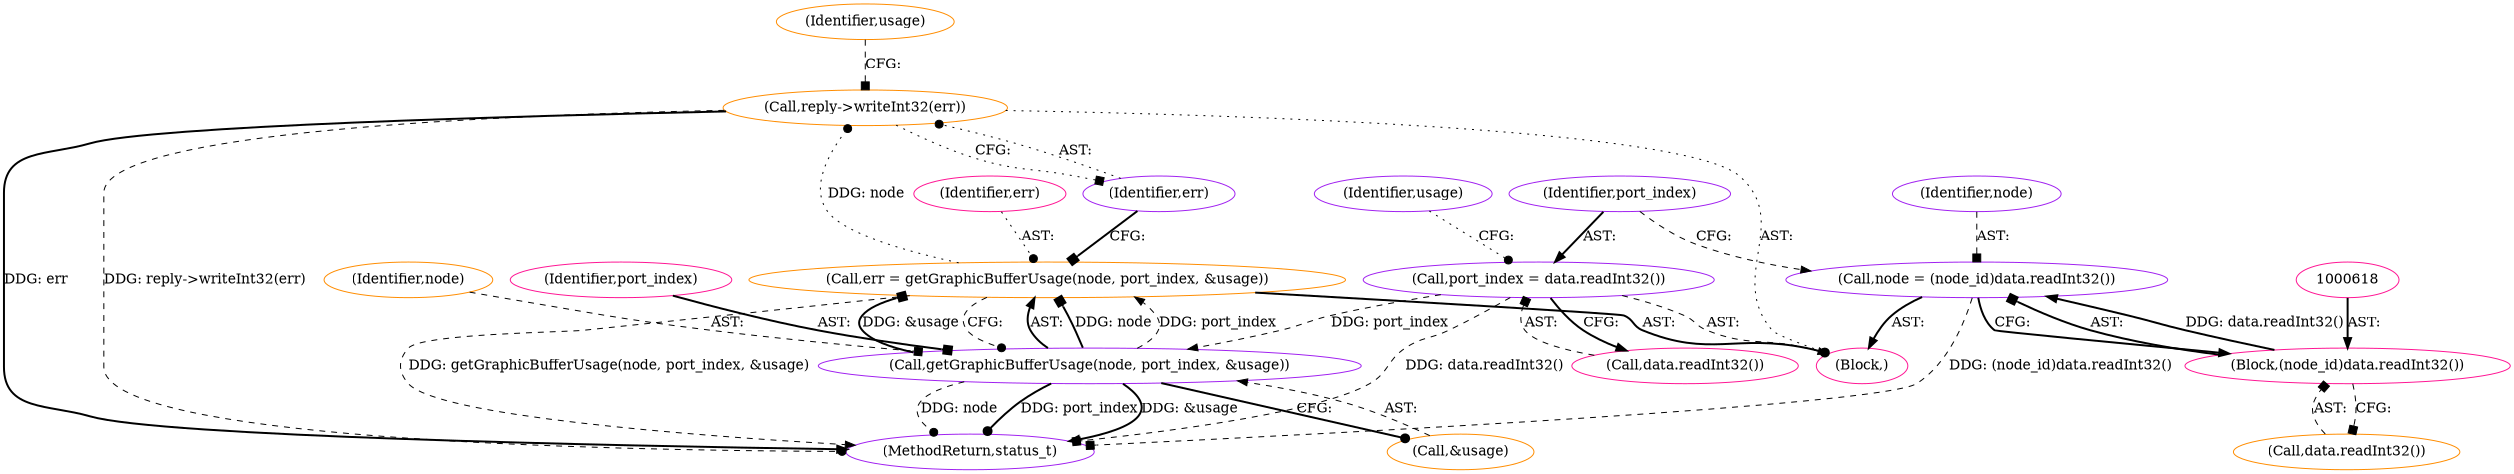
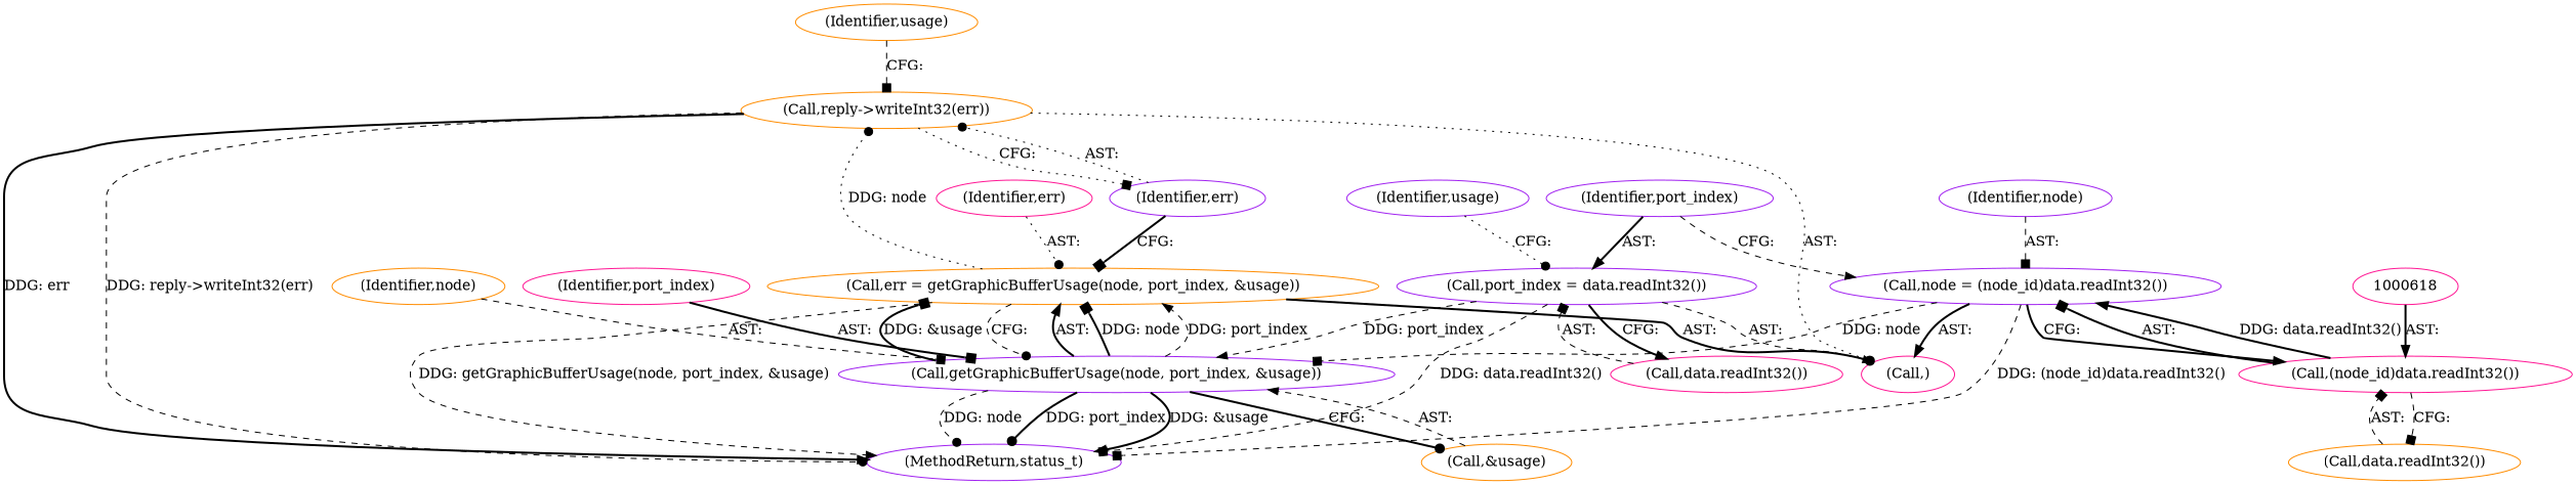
  digraph {
    node [color=purple]
    edge [arrowhead=normal style=dashed]
    n1 [color=darkorange label="(Call,reply->writeInt32(err))"]
    n2 [label="(MethodReturn,status_t)"]
    n3 [label="(Identifier,err)"]
-   n4 [color=deeppink label="(Block,)"]
+   n4 [color=deeppink label="(Call,)"]
    n5 [color=darkorange label="(Call,err = getGraphicBufferUsage(node, port_index, &usage))"]
    n6 [label="(Call,getGraphicBufferUsage(node, port_index, &usage))"]
    n7 [color=darkorange label="(Call,&usage)"]
    n8 [label="(Call,node = (node_id)data.readInt32())"]
-   n9 [color=deeppink label="(Block,(node_id)data.readInt32())"]
+   n9 [color=deeppink label="(Call,(node_id)data.readInt32())"]
    n10 [color=darkorange label="(Call,data.readInt32())"]
    n11 [label="(Call,port_index = data.readInt32())"]
    n12 [color=deeppink label="(Call,data.readInt32())"]
    n13 [color=darkorange label="(Identifier,node)"]
    n14 [color=deeppink label="(Identifier,port_index)"]
    n15 [label="(Identifier,usage)"]
    n16 [label="(Identifier,port_index)"]
    n17 [label="(Identifier,node)"]
    n18 [color=darkorange label="(Identifier,usage)"]
    n19 [color=deeppink label="(Identifier,err)"]
    1000618 [color=deeppink]
    n1 -> n2 [label="DDG: err" style=bold]
    n1 -> n2 [arrowhead=dot label="DDG: reply->writeInt32(err)"]
    n1 -> n3 [arrowhead=box label="CFG: " style=dotted]
    n1 -> n4 [arrowhead=dot label="AST: " style=dotted]
    n3 -> n1 [arrowhead=dot label="AST: " style=dotted]
    n3 -> n5 [arrowhead=box label="CFG: " style=bold]
    n5 -> n1 [arrowhead=dot label="DDG: node" style=dotted]
    n5 -> n2 [label="DDG: getGraphicBufferUsage(node, port_index, &usage)"]
    n5 -> n4 [arrowhead=dot label="AST: " style=bold]
    n5 -> n6 [arrowhead=dot label="CFG: "]
    n6 -> n2 [arrowhead=dot label="DDG: node"]
    n6 -> n2 [arrowhead=dot label="DDG: port_index" style=bold]
    n6 -> n2 [label="DDG: &usage" style=bold]
    n6 -> n5 [label="AST: " style=bold]
    n6 -> n5 [arrowhead=box label="DDG: node" style=bold]
    n6 -> n5 [label="DDG: port_index"]
    n6 -> n5 [arrowhead=box label="DDG: &usage" style=bold]
    n6 -> n7 [arrowhead=dot label="CFG: " style=bold]
    n7 -> n6 [label="AST: "]
    n8 -> n2 [arrowhead=box label="DDG: (node_id)data.readInt32()"]
    n8 -> n4 [label="AST: " style=bold]
+   n8 -> n6 [arrowhead=box label="DDG: node"]
    n8 -> n9 [label="CFG: " style=bold]
    n9 -> n8 [arrowhead=box label="AST: " style=bold]
    n9 -> n8 [label="DDG: data.readInt32()" style=bold]
    n9 -> n10 [arrowhead=box label="CFG: "]
    n10 -> n9 [arrowhead=box label="AST: "]
    n11 -> n2 [arrowhead=box label="DDG: data.readInt32()"]
    n11 -> n4 [label="AST: "]
    n11 -> n6 [label="DDG: port_index"]
    n11 -> n12 [label="CFG: " style=bold]
    n12 -> n11 [arrowhead=box label="AST: "]
    n13 -> n6 [arrowhead=box label="AST: "]
    n14 -> n6 [arrowhead=box label="AST: " style=bold]
    n15 -> n11 [arrowhead=dot label="CFG: " style=dotted]
    n16 -> n8 [label="CFG: "]
    n16 -> n11 [label="AST: " style=bold]
    n17 -> n8 [arrowhead=box label="AST: "]
    n18 -> n1 [arrowhead=box label="CFG: "]
    n19 -> n5 [arrowhead=dot label="AST: " style=dotted]
    1000618 -> n9 [label="AST: " style=bold]
  }
